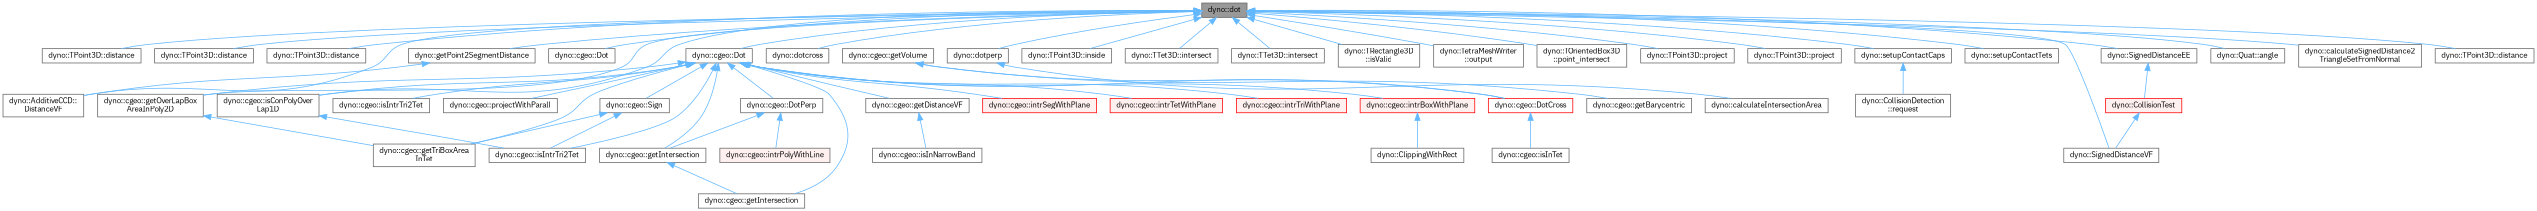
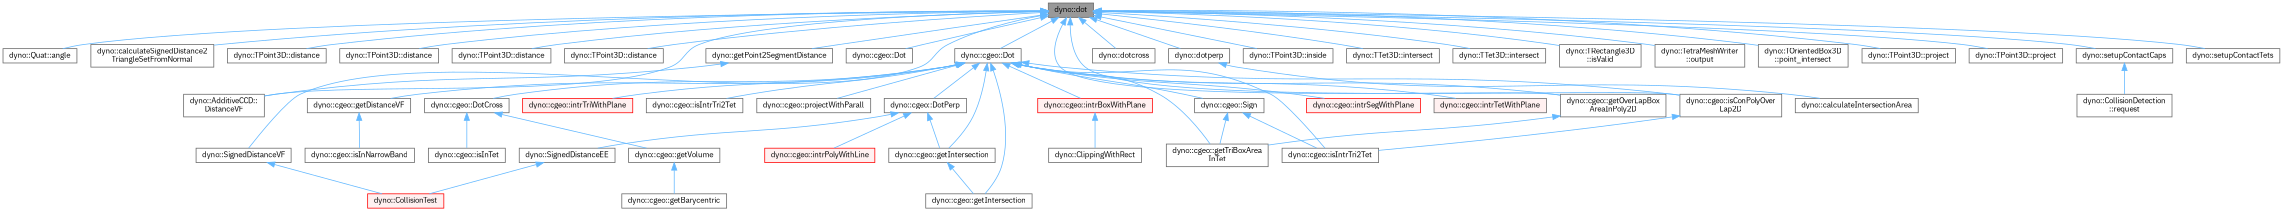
  digraph {
    fontname="IBM Plex Sans"
    rankdir=TB
    node [color=grey40 fillcolor=white fontname="IBM Plex Sans" fontsize=10 shape=box style=filled]
    edge [color=steelblue1 dir=back fontname="IBM Plex Sans" fontsize=10 labelfontname=Helvetica labelfontsize=10 style=solid]
    n1 [color=gray40 fillcolor=grey60 fontcolor=black height=0.2 label="dyno::dot" width=0.4]
    n2 [height=0.2 label="dyno::Quat::angle" width=0.4]
    n3 [height=0.2 label="dyno::calculateSignedDistance2\lTriangleSetFromNormal" width=0.4]
    n4 [height=0.2 label="dyno::TPoint3D::distance" width=0.4]
    n5 [height=0.2 label="dyno::TPoint3D::distance" width=0.4]
    n6 [height=0.2 label="dyno::TPoint3D::distance" width=0.4]
    n7 [height=0.2 label="dyno::TPoint3D::distance" width=0.4]
    n8 [height=0.2 label="dyno::AdditiveCCD::\lDistanceVF" width=0.4]
    n9 [height=0.2 label="dyno::cgeo::Dot" width=0.4]
    n10 [height=0.2 label="dyno::cgeo::Dot" width=0.4]
    n11 [height=0.2 label="dyno::cgeo::getOverLapBox\lAreaInPoly2D" width=0.4]
-   n12 [height=0.2 label="dyno::cgeo::isConPolyOver\lLap1D" width=0.4]
+   n12 [height=0.2 label="dyno::cgeo::isConPolyOver\lLap2D" width=0.4]
    n13 [height=0.2 label="dyno::dotcross" width=0.4]
    n14 [height=0.2 label="dyno::dotperp" width=0.4]
    n15 [height=0.2 label="dyno::getPoint2SegmentDistance" width=0.4]
    n16 [height=0.2 label="dyno::TPoint3D::inside" width=0.4]
    n17 [height=0.2 label="dyno::TTet3D::intersect" width=0.4]
    n18 [height=0.2 label="dyno::TTet3D::intersect" width=0.4]
    n19 [height=0.2 label="dyno::TRectangle3D\l::isValid" width=0.4]
    n20 [height=0.2 label="dyno::TetraMeshWriter\l::output" width=0.4]
    n21 [height=0.2 label="dyno::TOrientedBox3D\l::point_intersect" width=0.4]
    n22 [height=0.2 label="dyno::TPoint3D::project" width=0.4]
    n23 [height=0.2 label="dyno::TPoint3D::project" width=0.4]
    n24 [height=0.2 label="dyno::setupContactCaps" width=0.4]
    n25 [height=0.2 label="dyno::setupContactTets" width=0.4]
    n26 [height=0.2 label="dyno::SignedDistanceEE" width=0.4]
    n27 [height=0.2 label="dyno::SignedDistanceVF" width=0.4]
    n28 [height=0.2 label="dyno::calculateIntersectionArea" width=0.4]
-   n29 [color=red height=0.2 label="dyno::cgeo::DotCross" width=0.4]
+   n29 [height=0.2 label="dyno::cgeo::DotCross" width=0.4]
    n30 [height=0.2 label="dyno::cgeo::DotPerp" width=0.4]
    n31 [height=0.2 label="dyno::cgeo::getIntersection" width=0.4]
    n32 [height=0.2 label="dyno::cgeo::getIntersection" width=0.4]
    n33 [height=0.2 label="dyno::cgeo::getDistanceVF" width=0.4]
    n34 [height=0.2 label="dyno::cgeo::getTriBoxArea\lInTet" width=0.4]
    n35 [color=red fillcolor="#FFF0F0" height=0.2 label="dyno::cgeo::intrBoxWithPlane" width=0.4]
    n36 [color=red fillcolor="#FFF0F0" height=0.2 label="dyno::cgeo::intrSegWithPlane" width=0.4]
-   n37 [color=red fillcolor="#FFF0F0" height=0.2 label="dyno::cgeo::intrTetWithPlane" width=0.4]
+   n37 [fillcolor="#FFF0F0" height=0.2 label="dyno::cgeo::intrTetWithPlane" width=0.4]
    n38 [color=red fillcolor="#FFF0F0" height=0.2 label="dyno::cgeo::intrTriWithPlane" width=0.4]
    n39 [height=0.2 label="dyno::cgeo::isIntrTri2Tet" width=0.4]
    n40 [height=0.2 label="dyno::cgeo::isIntrTri2Tet" width=0.4]
    n41 [height=0.2 label="dyno::cgeo::projectWithParall" width=0.4]
    n42 [height=0.2 label="dyno::cgeo::Sign" width=0.4]
    n43 [height=0.2 label="dyno::CollisionDetection\l::request" width=0.4]
    n44 [color=red fillcolor="#FFF0F0" height=0.2 label="dyno::CollisionTest" width=0.4]
    n45 [height=0.2 label="dyno::cgeo::getVolume" width=0.4]
    n46 [height=0.2 label="dyno::cgeo::isInTet" width=0.4]
-   n47 [fillcolor="#FFF0F0" height=0.2 label="dyno::cgeo::intrPolyWithLine" width=0.4]
+   n47 [color=red fillcolor="#FFF0F0" height=0.2 label="dyno::cgeo::intrPolyWithLine" width=0.4]
    n48 [height=0.2 label="dyno::cgeo::isInNarrowBand" width=0.4]
    n49 [height=0.2 label="dyno::ClippingWithRect" width=0.4]
    n50 [height=0.2 label="dyno::cgeo::getBarycentric" width=0.4]
    n1 -> n2
    n1 -> n3
    n1 -> n4
    n1 -> n5
    n1 -> n6
    n1 -> n7
    n1 -> n8
    n1 -> n9
    n1 -> n10
    n1 -> n11
    n1 -> n12
    n1 -> n13
    n1 -> n14
    n1 -> n15
    n1 -> n16
    n1 -> n17
    n1 -> n18
    n1 -> n19
    n1 -> n20
    n1 -> n21
    n1 -> n22
    n1 -> n23
    n1 -> n24
    n1 -> n25
-   n1 -> n26
+   n30 -> n26
    n1 -> n27
    n10 -> n11
    n10 -> n12
    n10 -> n29
    n10 -> n30
    n10 -> n31
    n10 -> n32
    n10 -> n33
    n10 -> n34
    n10 -> n35
    n10 -> n36
    n10 -> n37
    n10 -> n38
    n10 -> n39
    n10 -> n40
    n10 -> n41
    n10 -> n42
    n11 -> n34
    n12 -> n39
    n14 -> n28
    n15 -> n8
    n24 -> n43
    n26 -> n44
-   n44 -> n27
-   n45 -> n29
+   n27 -> n44
+   n29 -> n45
    n29 -> n46
    n30 -> n31
    n30 -> n47
    n31 -> n32
    n33 -> n48
    n35 -> n49
    n42 -> n34
    n42 -> n39
    n45 -> n50
  }
